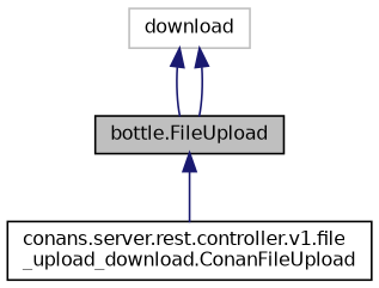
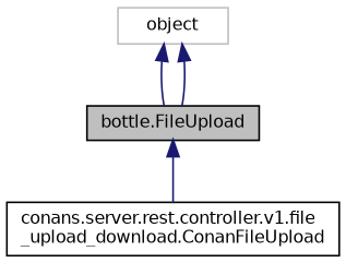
  digraph {
    fontname="DejaVu Sans"
    node [color=black fillcolor=white fontname="DejaVu Sans" fontsize=10 shape=record style=filled]
    edge [color=midnightblue dir=back fontname="DejaVu Sans" fontsize=10 labelfontname=Helvetica labelfontsize=10 style=solid]
    n1 [fillcolor=grey75 fontcolor=black height=0.2 label="bottle.FileUpload" width=0.4]
    n2 [height=0.2 label="conans.server.rest.controller.v1.file\l_upload_download.ConanFileUpload" width=0.4]
-   n3 [color=grey75 height=0.2 label=download width=0.4]
+   n3 [color=grey75 height=0.2 label=object width=0.4]
    n1 -> n2
    n3 -> n1
    n3 -> n1
  }
